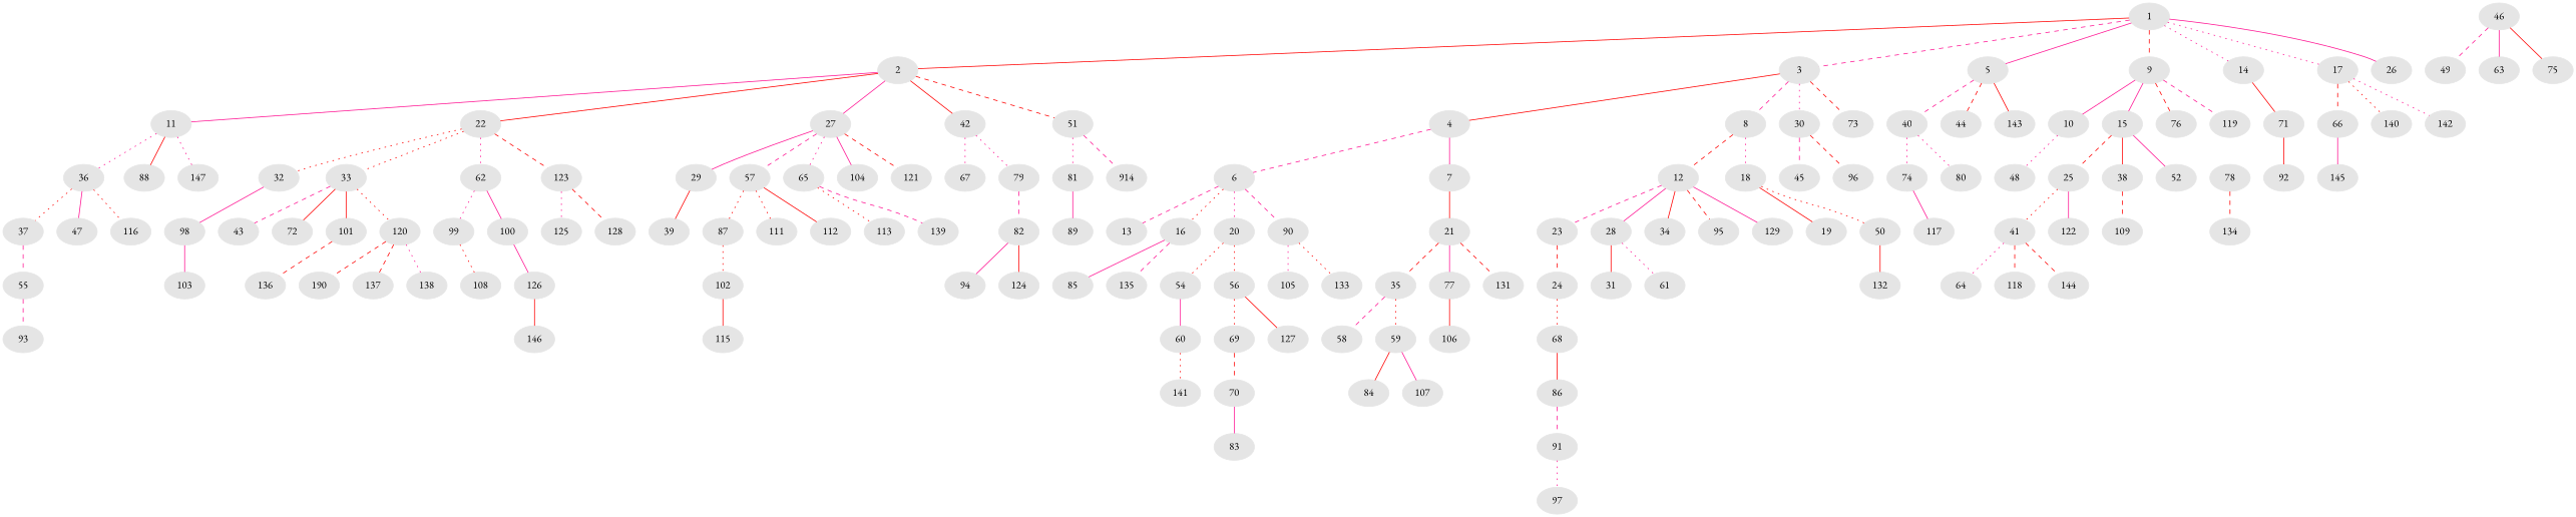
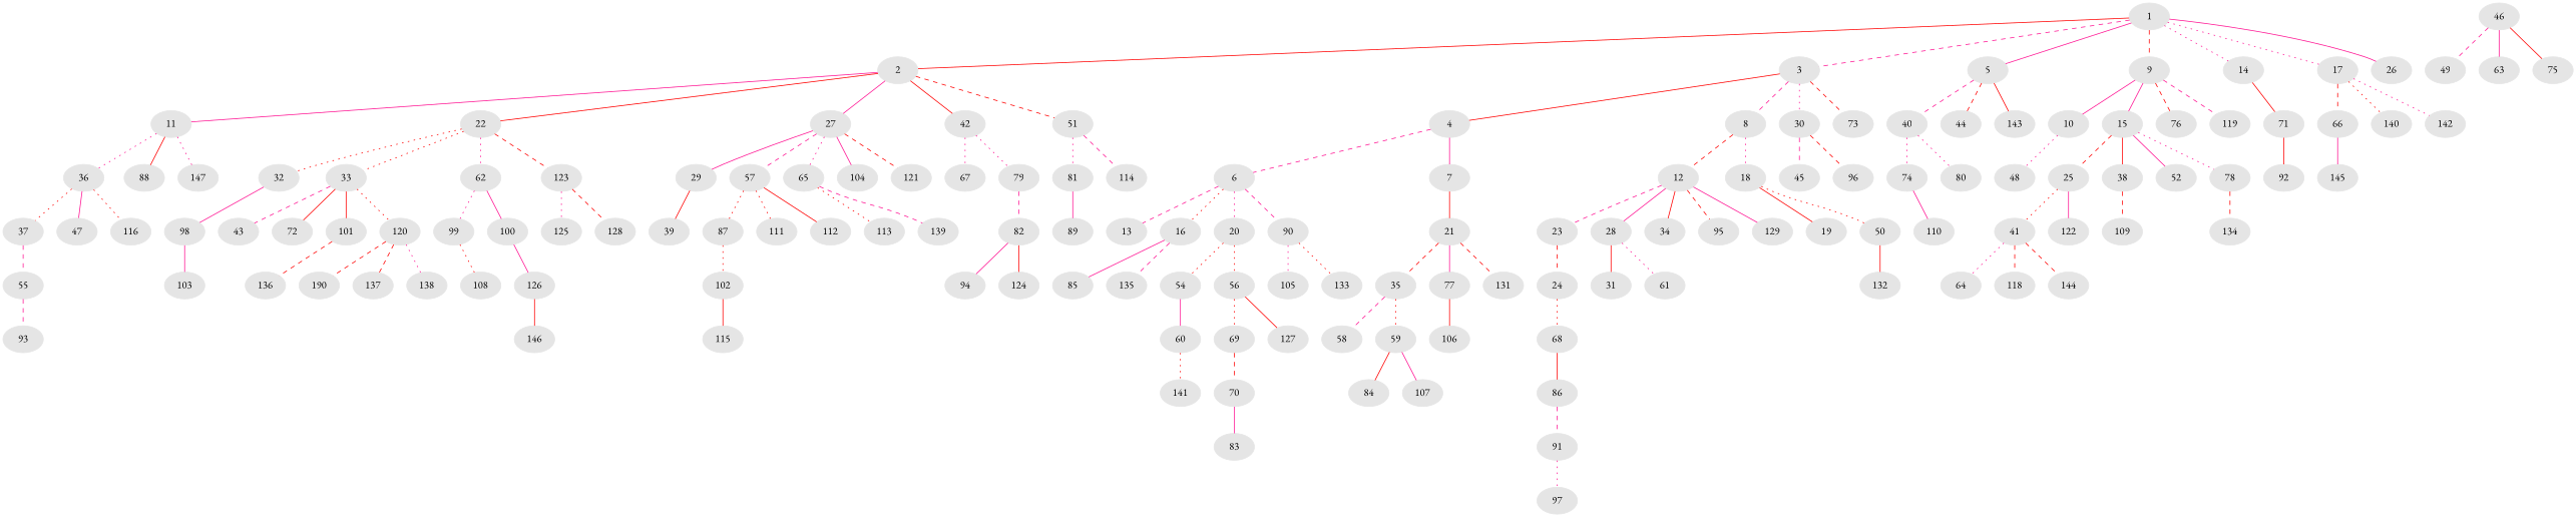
  graph {
    fontname="EB Garamond"
    node [color=gray90 fontname="EB Garamond" style=filled]
    edge [color=deeppink fontname="EB Garamond" style=solid]
    1
    2
    3
    5
    9
    14
    17
    26
    11
    22
    27
    42
    51
    4
    8
    30
    73
    40
    44
    143
    10
    15
    76
    119
    71
    66
    140
    142
    36
    88
    147
    32
    33
    62
    123
    29
    57
    65
    104
    121
    67
    79
    81
-   114 [label=914]
+   114
    6
    7
    12
    18
    45
    96
    13
    16
    20
    90
    21
    74
    80
    85
    135
    54
    56
    105
    133
    35
    77
    131
    23
    28
    34
    95
    129
    19
    50
    48
    25
    38
    52
    78
    37
    47
    116
    24
    31
    61
    92
    41
    122
    109
    134
    46
    49
    63
    75
    145
    132
    60
    69
    127
    58
    59
    106
    98
    43
    72
    101
    120
    99
    100
    125
    128
    68
    86
    64
    118
    144
    39
    87
    111
    112
    113
    139
    103
    136
    n124 [label=190]
    137
    138
    84
    107
    55
    93
-   117
+   117 [label=110]
    82
    89
    141
    70
    102
    108
    126
    91
    83
    94
    124
    97
    115
    146
    1 -- 2 [color=red]
    1 -- 3 [style=dashed]
    1 -- 5
    1 -- 9 [color=red style=dashed]
    1 -- 14 [style=dotted]
    1 -- 17 [style=dotted]
    1 -- 26
    2 -- 11
    2 -- 22 [color=red]
    2 -- 27
    2 -- 42 [color=red]
    2 -- 51 [color=red style=dashed]
    3 -- 4 [color=red]
    3 -- 8 [style=dashed]
    3 -- 30 [style=dotted]
    3 -- 73 [color=red style=dashed]
    5 -- 40 [style=dashed]
    5 -- 44 [color=red style=dashed]
    5 -- 143 [color=red]
    9 -- 10
    9 -- 15
    9 -- 76 [color=red style=dashed]
    9 -- 119 [style=dashed]
    14 -- 71 [color=red]
    17 -- 66 [color=red style=dashed]
    17 -- 140 [color=red style=dotted]
    17 -- 142 [style=dotted]
    11 -- 36 [style=dotted]
    11 -- 88 [color=red]
    11 -- 147 [style=dotted]
    22 -- 32 [color=red style=dotted]
    22 -- 33 [color=red style=dotted]
    22 -- 62 [style=dotted]
    22 -- 123 [color=red style=dashed]
    27 -- 29
    27 -- 57 [style=dashed]
    27 -- 65 [style=dotted]
    27 -- 104
    27 -- 121 [color=red style=dashed]
    42 -- 67 [style=dotted]
    42 -- 79 [style=dotted]
    51 -- 81 [style=dotted]
    51 -- 114 [style=dashed]
    4 -- 6 [style=dashed]
    4 -- 7
    8 -- 12 [color=red style=dashed]
    8 -- 18 [style=dotted]
    30 -- 45 [style=dashed]
    30 -- 96 [color=red style=dashed]
    40 -- 74 [style=dotted]
    40 -- 80 [style=dotted]
    10 -- 48 [style=dotted]
    15 -- 25 [color=red style=dashed]
    15 -- 38 [color=red]
    15 -- 52
+   15 -- 78 [style=dotted]
    71 -- 92 [color=red]
    66 -- 145
    36 -- 37 [color=red style=dotted]
    36 -- 47
    36 -- 116 [color=red style=dotted]
    32 -- 98
    33 -- 43 [style=dashed]
    33 -- 72 [color=red]
    33 -- 101 [color=red]
    33 -- 120 [color=red style=dotted]
    62 -- 99 [style=dotted]
    62 -- 100
    123 -- 125 [style=dotted]
    123 -- 128 [color=red style=dashed]
    29 -- 39 [color=red]
    57 -- 87 [color=red style=dotted]
    57 -- 111 [color=red style=dotted]
    57 -- 112 [color=red]
    65 -- 113 [color=red style=dotted]
    65 -- 139 [style=dashed]
    79 -- 82 [style=dashed]
    81 -- 89
    6 -- 13 [style=dashed]
    6 -- 16 [color=red style=dotted]
    6 -- 20 [style=dotted]
    6 -- 90 [style=dashed]
    7 -- 21 [color=red]
    12 -- 23 [style=dashed]
    12 -- 28
    12 -- 34 [color=red]
    12 -- 95 [color=red style=dashed]
    12 -- 129
    18 -- 19 [color=red]
    18 -- 50 [color=red style=dotted]
    16 -- 85
    16 -- 135 [style=dashed]
    20 -- 54 [color=red style=dotted]
    20 -- 56 [color=red style=dotted]
    90 -- 105 [style=dotted]
    90 -- 133 [color=red style=dotted]
    21 -- 35 [color=red style=dashed]
    21 -- 77
    21 -- 131 [color=red style=dashed]
    74 -- 117
    54 -- 60
    56 -- 69 [color=red style=dotted]
    56 -- 127 [color=red]
    35 -- 58 [style=dashed]
    35 -- 59 [color=red style=dotted]
    77 -- 106 [color=red]
    23 -- 24 [color=red style=dashed]
    28 -- 31 [color=red]
    28 -- 61 [style=dotted]
    50 -- 132 [color=red]
    25 -- 41 [color=red style=dotted]
    25 -- 122
    38 -- 109 [color=red style=dashed]
    78 -- 134 [color=red style=dashed]
    37 -- 55 [style=dashed]
    24 -- 68 [color=red style=dotted]
    41 -- 64 [style=dotted]
    41 -- 118 [color=red style=dashed]
    41 -- 144 [color=red style=dashed]
    46 -- 49 [style=dashed]
    46 -- 63
    46 -- 75 [color=red]
    60 -- 141 [color=red style=dotted]
    69 -- 70 [color=red style=dashed]
    59 -- 84 [color=red]
    59 -- 107
    98 -- 103
    101 -- 136 [color=red style=dashed]
    120 -- n124 [color=red style=dashed]
    120 -- 137 [color=red style=dashed]
    120 -- 138 [style=dotted]
    99 -- 108 [color=red style=dotted]
    100 -- 126
    68 -- 86 [color=red]
    86 -- 91 [style=dashed]
    87 -- 102 [color=red style=dotted]
    55 -- 93 [style=dashed]
    82 -- 94
    82 -- 124 [color=red]
    70 -- 83
    102 -- 115 [color=red]
    126 -- 146 [color=red]
    91 -- 97 [style=dotted]
  }
